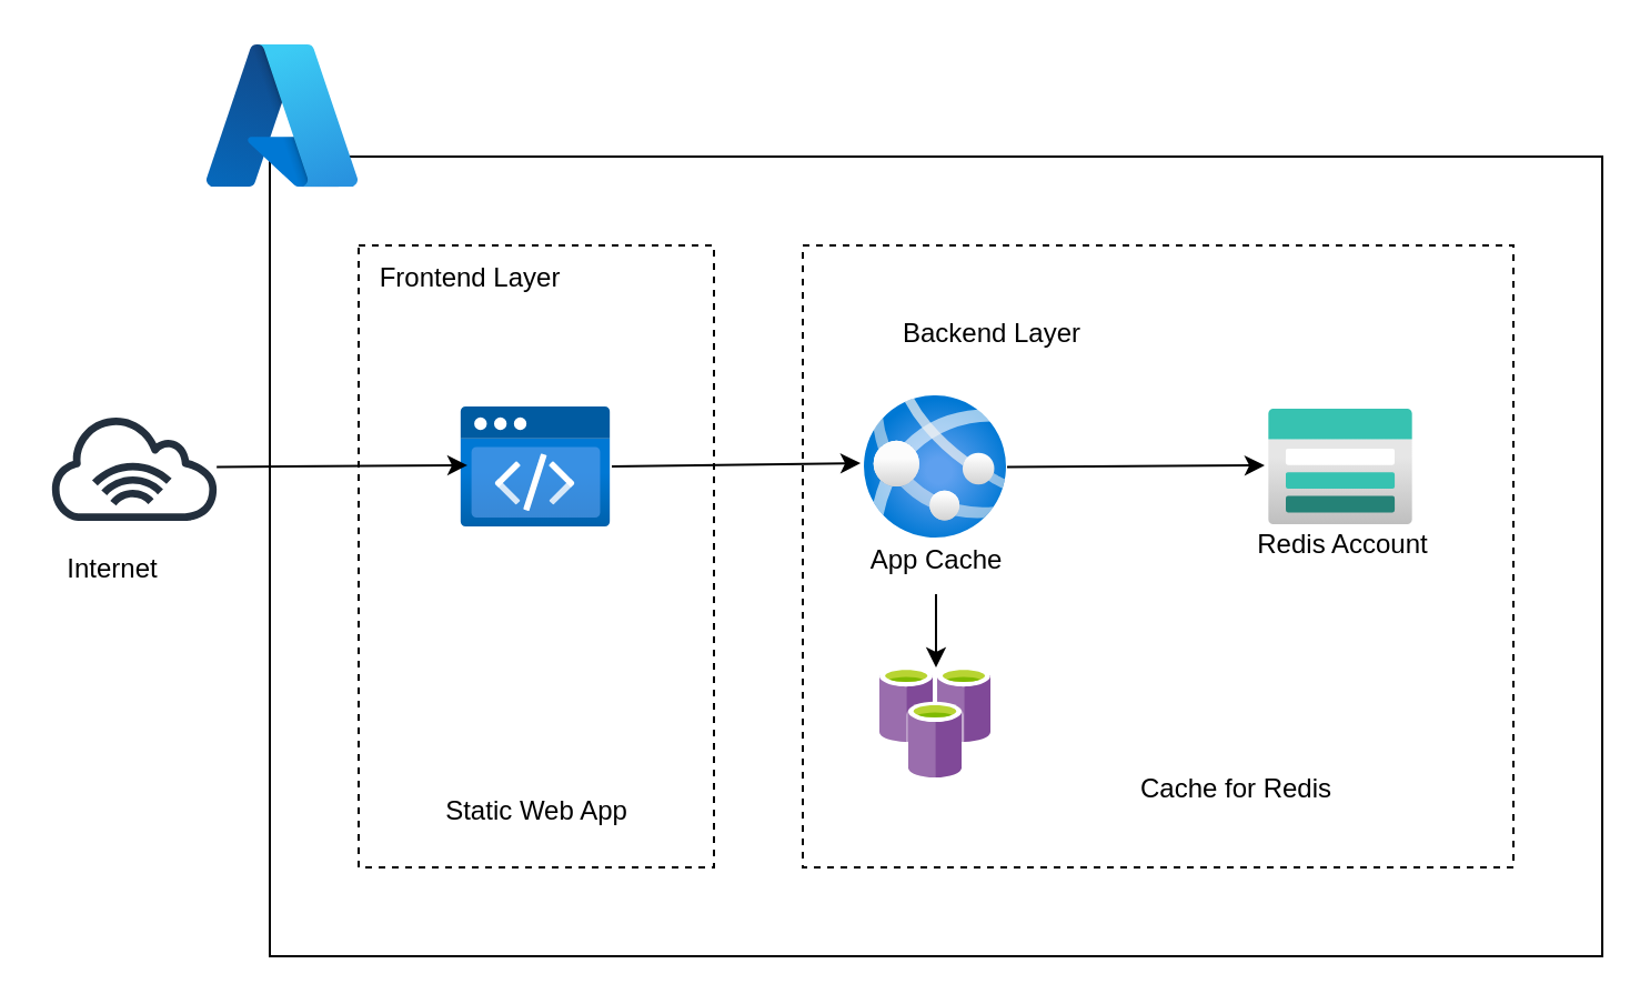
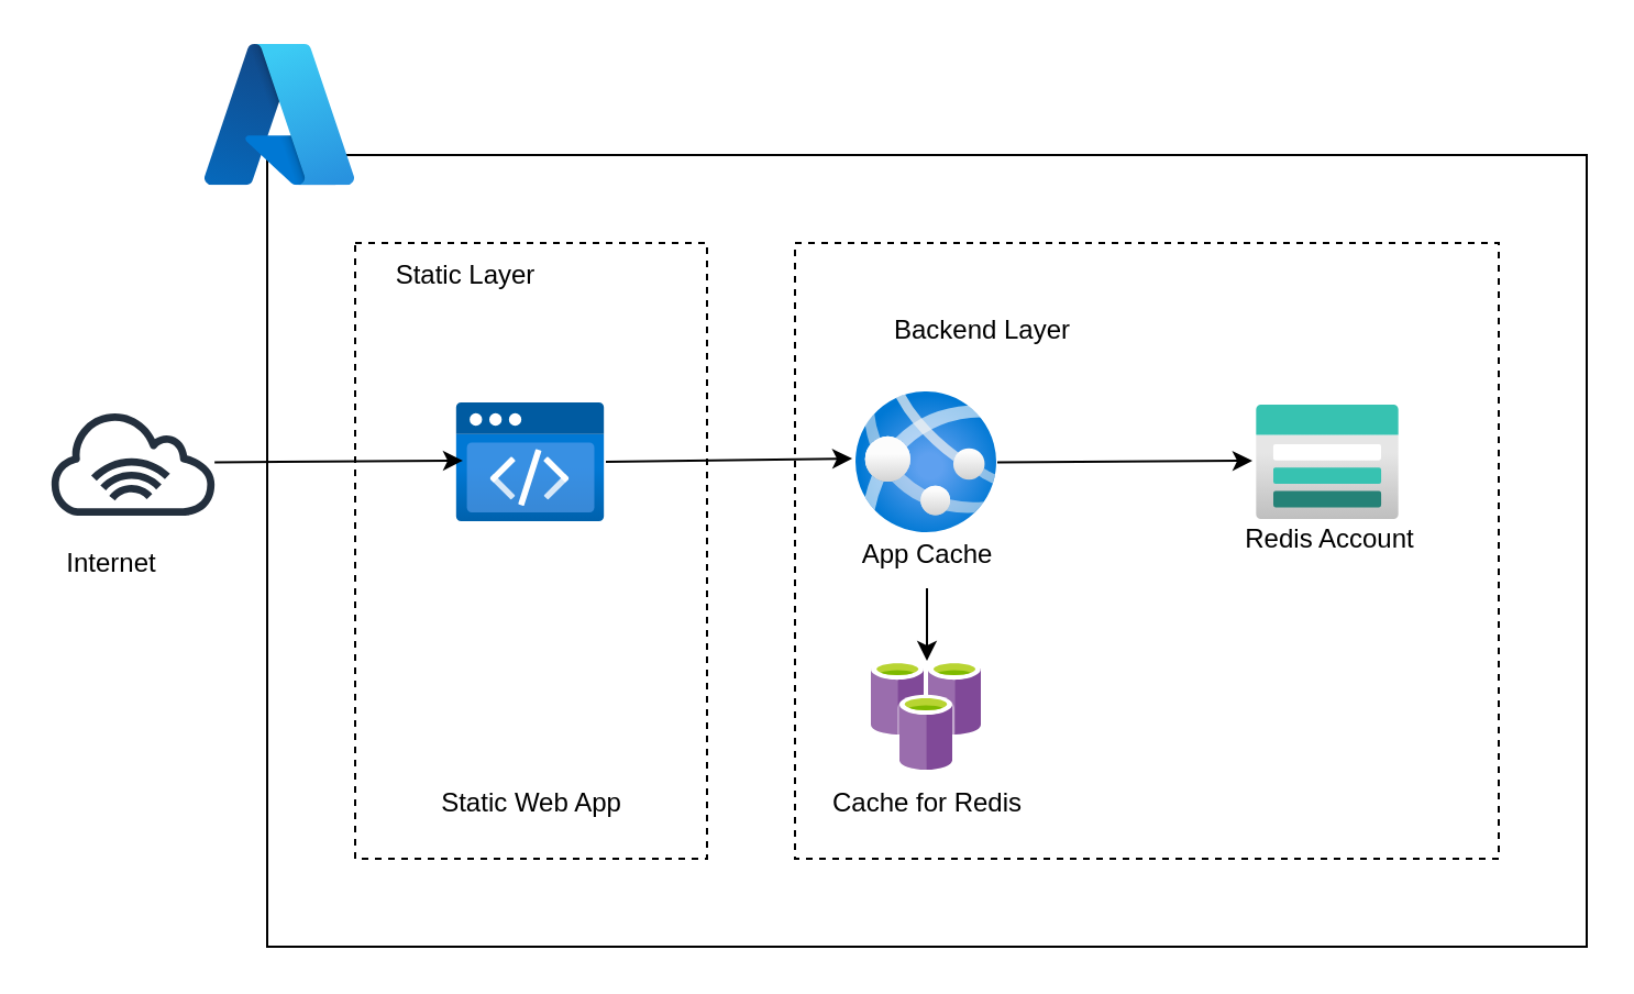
  <mxCell id="0" />
  <mxCell id="1" parent="0" />
  <mxCell id="2" value="" style="rounded=0;whiteSpace=wrap;html=1;fillColor=light-dark(#FFFFFF,transparent);strokeColor=light-dark(#000000,#000000);" vertex="1" parent="1"><mxGeometry x="121" y="70" width="600" height="360" as="geometry" /></mxCell>
  <mxCell id="3" value="" style="rounded=0;whiteSpace=wrap;html=1;strokeColor=light-dark(#000000,#000000);fillColor=light-dark(#FFFFFF,#E6E6E6);dashed=1;" vertex="1" parent="1"><mxGeometry x="361" y="110" width="320" height="280" as="geometry" /></mxCell>
  <mxCell id="4" value="" style="image;sketch=0;aspect=fixed;html=1;points=[];align=center;fontSize=12;image=img/lib/mscae/Azure_Cache_for_Redis.svg;" vertex="1" parent="1"><mxGeometry x="396" y="300" width="50" height="50" as="geometry" /></mxCell>
  <mxCell id="5" value="" style="image;aspect=fixed;html=1;points=[];align=center;fontSize=12;image=img/lib/azure2/storage/Storage_Accounts.svg;" vertex="1" parent="1"><mxGeometry x="571" y="184" width="65" height="52" as="geometry" /></mxCell>
- <mxCell id="6" value="&lt;font style=&quot;color: light-dark(rgb(0, 0, 0), rgb(0, 0, 0));&quot;&gt;Cache for Redis&lt;/font&gt;" style="text;html=1;align=center;verticalAlign=middle;resizable=0;points=[];autosize=1;strokeColor=none;fillColor=none;" vertex="1" parent="1"><mxGeometry x="501" y="340" width="110" height="30" as="geometry" /></mxCell>
+ <mxCell id="6" value="&lt;font style=&quot;color: light-dark(rgb(0, 0, 0), rgb(0, 0, 0));&quot;&gt;Cache for Redis&lt;/font&gt;" style="text;html=1;align=center;verticalAlign=middle;resizable=0;points=[];autosize=1;strokeColor=none;fillColor=none;" vertex="1" parent="1"><mxGeometry x="366" y="350" width="110" height="30" as="geometry" /></mxCell>
  <mxCell id="7" value="&lt;font style=&quot;color: light-dark(rgb(0, 0, 0), rgb(0, 0, 0));&quot;&gt;Redis Account&lt;/font&gt;" style="text;html=1;align=center;verticalAlign=middle;resizable=0;points=[];autosize=1;strokeColor=none;fillColor=none;" vertex="1" parent="1"><mxGeometry x="548.5" y="230" width="110" height="30" as="geometry" /></mxCell>
  <mxCell id="8" value="" style="image;aspect=fixed;html=1;points=[];align=center;fontSize=12;image=img/lib/azure2/app_services/App_Services.svg;" vertex="1" parent="1"><mxGeometry x="389" y="178" width="64" height="64" as="geometry" /></mxCell>
  <mxCell id="9" style="edgeStyle=none;html=1;strokeColor=light-dark(#000000,#000000);" edge="1" parent="1" source="10" target="4"><mxGeometry relative="1" as="geometry" /></mxCell>
  <mxCell id="10" value="&lt;font style=&quot;color: light-dark(rgb(0, 0, 0), rgb(0, 0, 0));&quot;&gt;App Cache&lt;/font&gt;" style="text;html=1;align=center;verticalAlign=middle;resizable=0;points=[];autosize=1;strokeColor=none;fillColor=none;" vertex="1" parent="1"><mxGeometry x="376" y="237" width="90" height="30" as="geometry" /></mxCell>
  <mxCell id="11" value="" style="rounded=0;whiteSpace=wrap;html=1;strokeColor=light-dark(#000000,#000000);fillColor=light-dark(#FFFFFF,#E6E6E6);dashed=1;" vertex="1" parent="1"><mxGeometry x="161" y="110" width="160" height="280" as="geometry" /></mxCell>
  <mxCell id="12" value="&lt;font style=&quot;color: light-dark(rgb(0, 0, 0), rgb(0, 0, 0));&quot;&gt;Static Web App&lt;/font&gt;" style="text;html=1;align=center;verticalAlign=middle;resizable=0;points=[];autosize=1;strokeColor=none;fillColor=none;" vertex="1" parent="1"><mxGeometry x="186" y="350" width="110" height="30" as="geometry" /></mxCell>
  <mxCell id="13" value="" style="image;aspect=fixed;html=1;points=[];align=center;fontSize=12;image=img/lib/azure2/preview/Static_Apps.svg;imageBackground=default;" vertex="1" parent="1"><mxGeometry x="207" y="183" width="68" height="54" as="geometry" /></mxCell>
  <mxCell id="14" value="" style="sketch=0;outlineConnect=0;fontColor=#232F3E;gradientColor=none;fillColor=light-dark(#232F3D,#808080);strokeColor=none;dashed=0;verticalLabelPosition=bottom;verticalAlign=top;align=center;html=1;fontSize=12;fontStyle=0;aspect=fixed;pointerEvents=1;shape=mxgraph.aws4.internet_alt1;" vertex="1" parent="1"><mxGeometry x="21" y="186" width="78" height="48" as="geometry" /></mxCell>
- <mxCell id="15" value="&lt;font style=&quot;color: light-dark(rgb(0, 0, 0), rgb(0, 0, 0));&quot;&gt;Frontend Layer&lt;/font&gt;" style="text;html=1;align=center;verticalAlign=middle;resizable=0;points=[];autosize=1;strokeColor=none;fillColor=none;" vertex="1" parent="1"><mxGeometry x="161" y="110" width="100" height="30" as="geometry" /></mxCell>
+ <mxCell id="15" value="&lt;font style=&quot;color: light-dark(rgb(0, 0, 0), rgb(0, 0, 0));&quot;&gt;Static Layer&lt;/font&gt;" style="text;html=1;align=center;verticalAlign=middle;resizable=0;points=[];autosize=1;strokeColor=none;fillColor=none;" vertex="1" parent="1"><mxGeometry x="161" y="110" width="100" height="30" as="geometry" /></mxCell>
  <mxCell id="16" value="&lt;font style=&quot;color: light-dark(rgb(0, 0, 0), rgb(0, 0, 0));&quot;&gt;Backend Layer&lt;/font&gt;" style="text;html=1;align=center;verticalAlign=middle;resizable=0;points=[];autosize=1;strokeColor=none;fillColor=none;" vertex="1" parent="1"><mxGeometry x="396" y="135" width="100" height="30" as="geometry" /></mxCell>
  <mxCell id="17" value="" style="image;aspect=fixed;html=1;points=[];align=center;fontSize=12;image=img/lib/azure2/other/Azure_A.svg;" vertex="1" parent="1"><mxGeometry x="93" y="20" width="68" height="64.12" as="geometry" /></mxCell>
  <mxCell id="18" value="&lt;font style=&quot;color: light-dark(rgb(0, 0, 0), rgb(0, 0, 0));&quot;&gt;Internet&lt;/font&gt;" style="text;html=1;align=center;verticalAlign=middle;resizable=0;points=[];autosize=1;strokeColor=none;fillColor=none;" vertex="1" parent="1"><mxGeometry x="20" y="241" width="60" height="30" as="geometry" /></mxCell>
  <mxCell id="19" style="edgeStyle=none;html=1;entryX=0.044;entryY=0.481;entryDx=0;entryDy=0;entryPerimeter=0;strokeColor=light-dark(#000000,#000000);" edge="1" parent="1" source="14" target="13"><mxGeometry relative="1" as="geometry" /></mxCell>
  <mxCell id="20" style="edgeStyle=none;html=1;strokeColor=light-dark(#000000,#000000);entryX=-0.031;entryY=0.469;entryDx=0;entryDy=0;entryPerimeter=0;" edge="1" parent="1" source="13" target="8"><mxGeometry relative="1" as="geometry"><mxPoint x="381" y="209" as="targetPoint" /></mxGeometry></mxCell>
  <mxCell id="21" style="edgeStyle=none;html=1;entryX=-0.031;entryY=0.481;entryDx=0;entryDy=0;entryPerimeter=0;strokeColor=light-dark(#000000,#000000);" edge="1" parent="1" source="8" target="5"><mxGeometry relative="1" as="geometry" /></mxCell>
